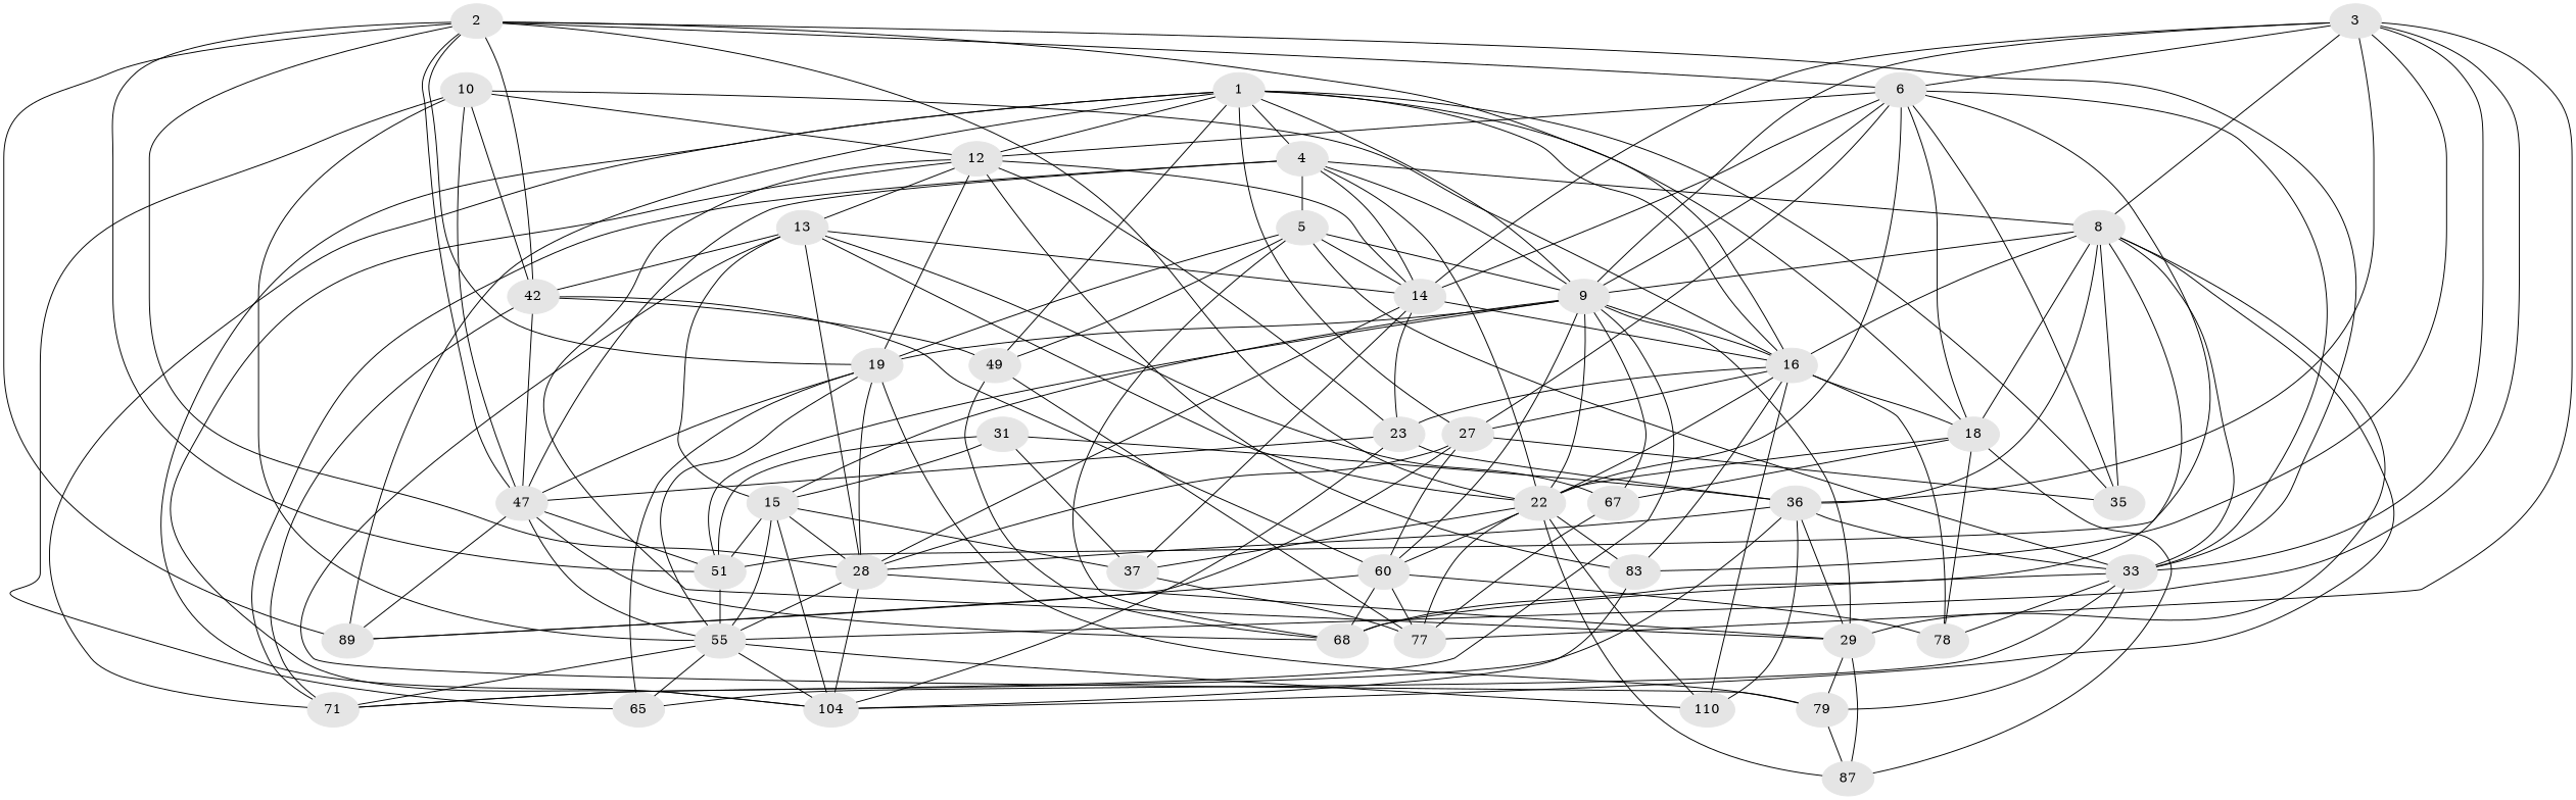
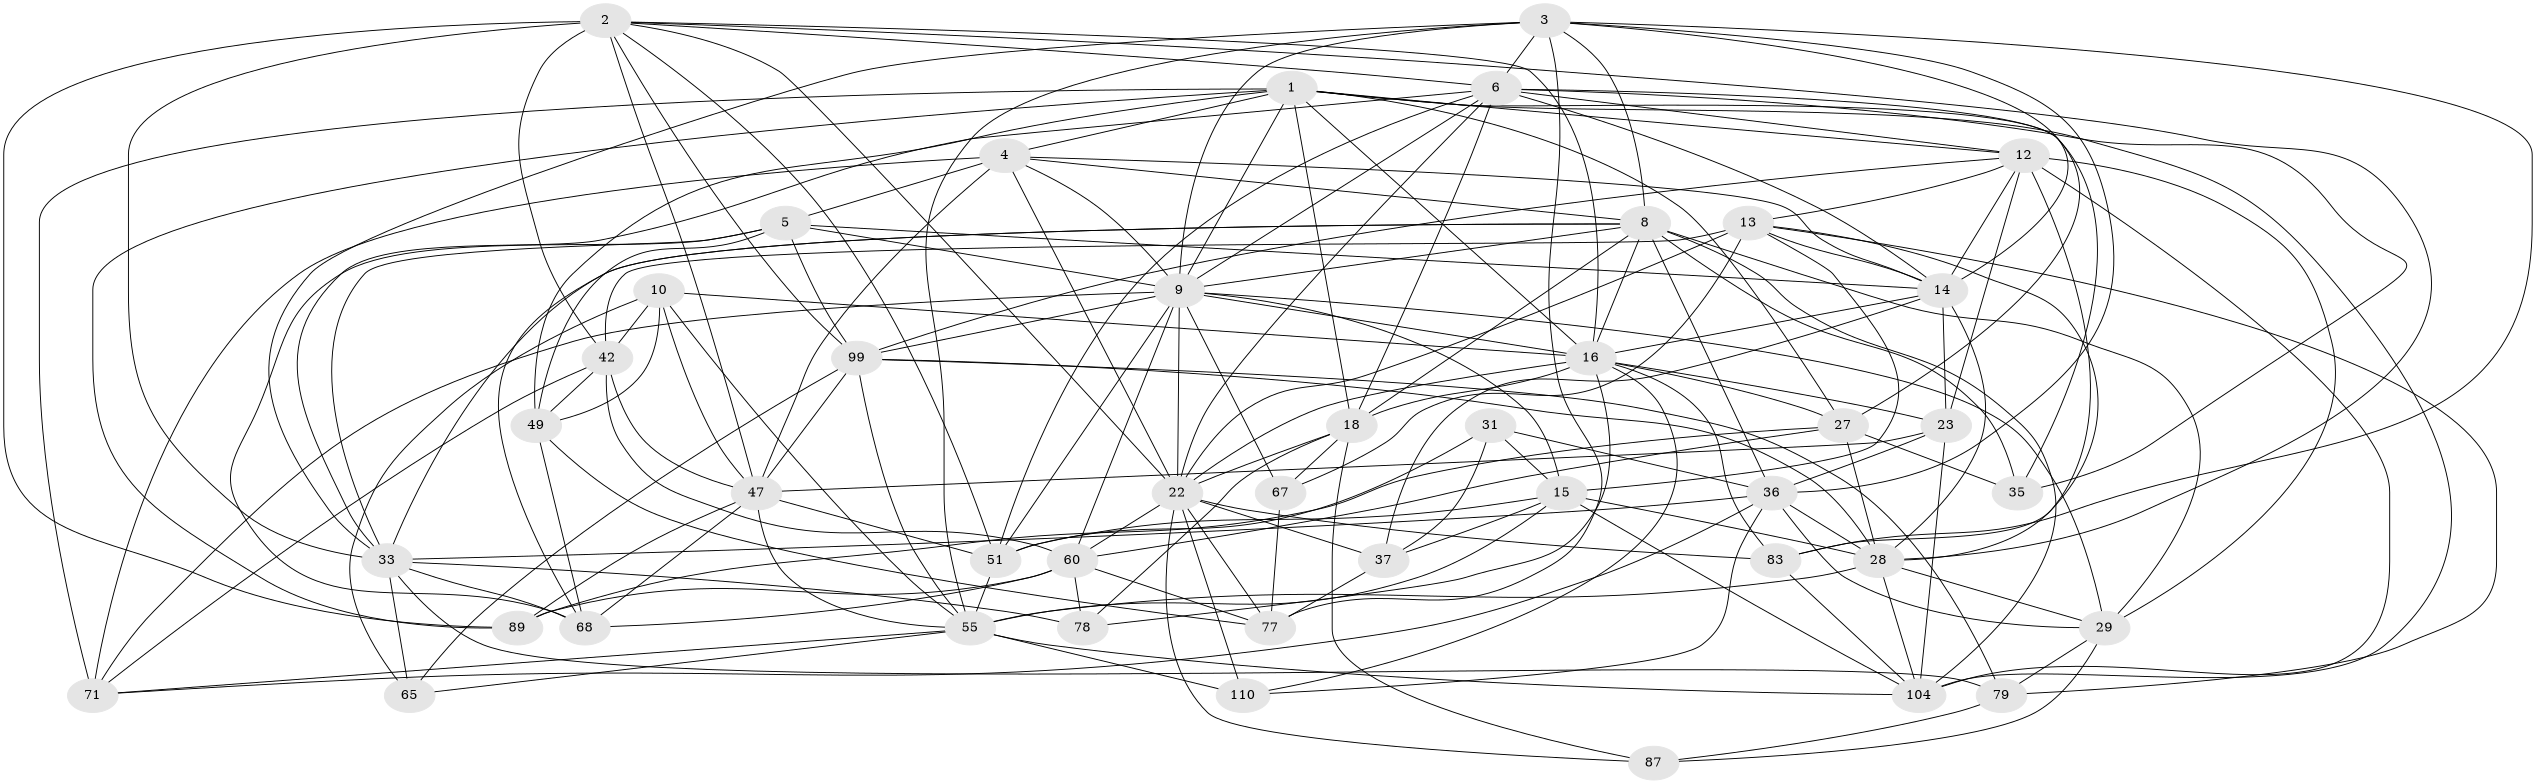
  graph {
    node [color=gray90 style=filled]
    1 [super="+24+7"]
    4 [super="+62+50"]
    9 [super="+86+97"]
    12 [super="+58+130"]
    16 [super="+25+91+46"]
    18 [super="+20+95+84"]
    27 [super="+45+76"]
    35
    49 [super="+123"]
    71 [super="+93"]
    89 [super="+136+94"]
    104 [super="+141+119"]
    22 [super="+36+38+57"]
    47 [super="+64+48"]
    8 [super="+98+114+53"]
    14 [super="+63+120"]
    5 [super="+124+111+109"]
-   19 [super="+32+90"]
+   19 [super="+32+90" label=99]
    51 [super="+122+59"]
    29 [super="+103+96+137"]
    15 [super="+75+106"]
    60 [super="+117+99"]
    67
    13 [super="+43+127+39"]
    23 [super="+69"]
    83
    78
    110
    87
    28 [super="+31+30+56"]
    77 [super="+82"]
    68 [super="+105"]
    2 [super="+34+107+66"]
    6 [super="+21"]
    33 [super="+44+85+102"]
    42 [super="+52+125"]
    55 [super="+61+81+80"]
    65
    79 [super="+121"]
    37
    3 [super="+17"]
    n42 [label=36 super="+41"]
    10 [super="+140"]
    n44 [label=31]
    1 -- 4
    1 -- 9
    1 -- 12
    1 -- 16
    1 -- 18
    1 -- 27
    1 -- 35
    1 -- 49
    1 -- 71
    1 -- 89 [weight=2]
    1 -- 104
    4 -- 9
    4 -- 71
    4 -- 22
    4 -- 47
    4 -- 8
    4 -- 14
    4 -- 5 [weight=3]
    9 -- 16
    9 -- 71
    9 -- 22
    9 -- 19 [weight=3]
    9 -- 51
    9 -- 29 [weight=2]
    9 -- 15
    9 -- 60
    9 -- 67
    12 -- 104
    12 -- 14
    12 -- 19
    12 -- 29
    12 -- 13
    12 -- 23
    12 -- 83
    16 -- 18 [weight=2]
    16 -- 27 [weight=2]
    16 -- 22
    16 -- 23
    16 -- 83
    16 -- 78
    16 -- 110
    18 -- 22
    18 -- 67
    18 -- 78
    18 -- 87
    27 -- 35
    27 -- 89
    27 -- 60
    27 -- 28
    49 -- 77
    49 -- 68
    22 -- 60
    22 -- 83
    22 -- 110
    22 -- 87
    22 -- 77
    22 -- 37
    47 -- 89
    47 -- 51
    47 -- 68
    47 -- 55
    8 -- 9
    8 -- 16 [weight=2]
    8 -- 18 [weight=2]
    8 -- 35
    8 -- 104
    8 -- 29
    8 -- 68
    8 -- 33
    8 -- n42 [weight=2]
    14 -- 16
    14 -- 23
    14 -- 28
    14 -- 37
    5 -- 9
    5 -- 49 [weight=2]
    5 -- 14
    5 -- 19
    5 -- 68
    5 -- 33
    19 -- 47
    19 -- 28
    19 -- 55
    19 -- 65
    19 -- 79
    51 -- 55 [weight=2]
    29 -- 87
    29 -- 79 [weight=2]
    15 -- 104
    15 -- 51
    15 -- 28
    15 -- 55
    15 -- 37
    60 -- 89
    60 -- 78
    60 -- 77
    60 -- 68
    67 -- 77
    13 -- 22 [weight=2]
    13 -- 14
    13 -- 15
    13 -- 67
    13 -- 28
    13 -- 42 [weight=2]
    13 -- 79
    23 -- 104
    23 -- 47
    23 -- n42
    83 -- 104
    28 -- 104
    28 -- 29
    28 -- 55
    2 -- 16
    2 -- 89 [weight=2]
    2 -- 22
    2 -- 47
    2 -- 19
    2 -- 51
    2 -- 28
    2 -- 6
    2 -- 33 [weight=2]
    2 -- 42
    6 -- 9
    6 -- 12
    6 -- 18
    6 -- 27
    6 -- 35
    6 -- 22
    6 -- 14
    6 -- 51
    6 -- 33
    33 -- 78
    33 -- 68
    33 -- 65
    33 -- 79
    42 -- 49
    42 -- 71
    42 -- 47
    42 -- 60
    55 -- 71
    55 -- 104
    55 -- 110
    55 -- 65
    79 -- 87
    37 -- 77
    3 -- 9
    3 -- 8
    3 -- 14
    3 -- 83
    3 -- 77
    3 -- 6 [weight=2]
    3 -- 33
    3 -- 55
    3 -- n42
    n42 -- 71
    n42 -- 29 [weight=2]
    n42 -- 110
    n42 -- 28
    n42 -- 33 [weight=2]
-   10 -- 12
+   10 -- 49
    10 -- 16
    10 -- 47
    10 -- 42
    10 -- 55
    10 -- 65
    n44 -- 51
    n44 -- 15
    n44 -- 37
    n44 -- n42
  }
